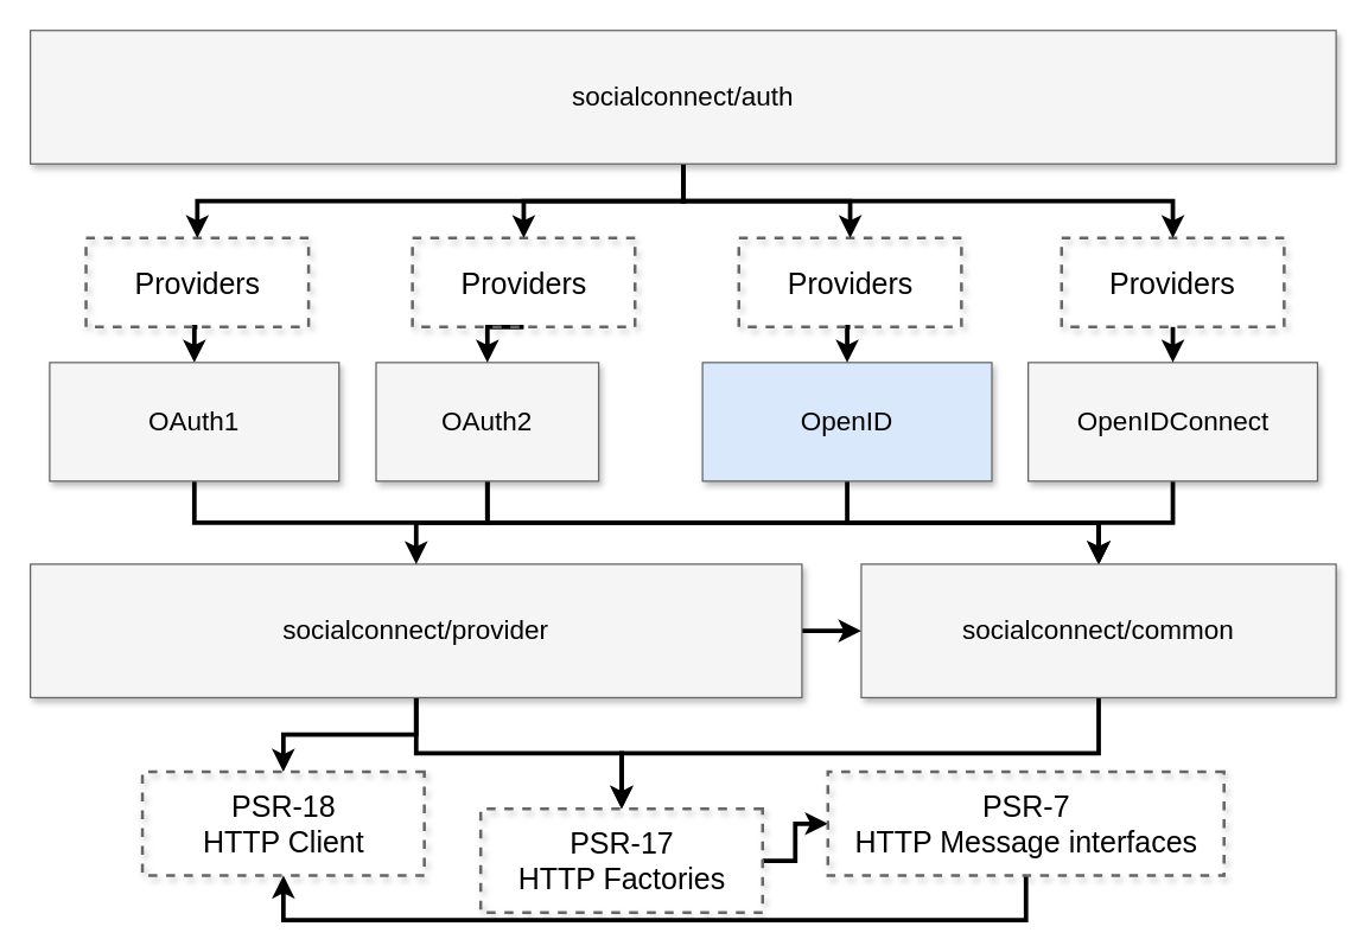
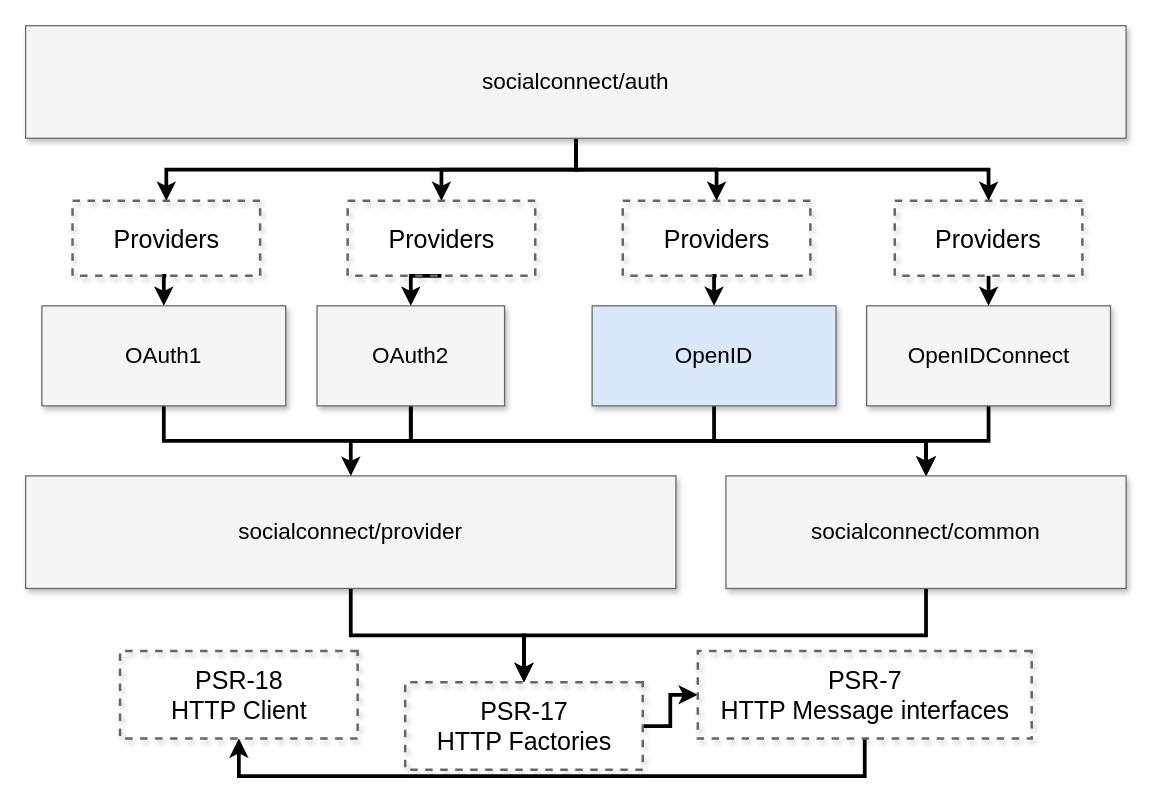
  <mxCell id="0" style=";html=1;" />
  <mxCell id="1" style=";html=1;" parent="0" />
  <mxCell id="2" style="edgeStyle=orthogonalEdgeStyle;rounded=0;orthogonalLoop=1;jettySize=auto;html=1;exitX=0.5;exitY=1;exitDx=0;exitDy=0;entryX=0.5;entryY=0;entryDx=0;entryDy=0;strokeWidth=3;" parent="1" source="3" target="9" edge="1"><mxGeometry relative="1" as="geometry" /></mxCell>
  <mxCell id="3" value="Providers&lt;br&gt;" style="whiteSpace=wrap;html=1;shadow=1;fontSize=20;fillColor=none;strokeColor=#666666;strokeWidth=2;dashed=1;flipH=1;" parent="1" vertex="1"><mxGeometry x="57.5" y="160" width="150" height="60" as="geometry" /></mxCell>
- <mxCell id="4" style="edgeStyle=orthogonalEdgeStyle;rounded=0;orthogonalLoop=1;jettySize=auto;html=1;strokeWidth=3;" parent="1" source="7" target="18" edge="1"><mxGeometry relative="1" as="geometry"><mxPoint x="565" y="425" as="targetPoint" /></mxGeometry></mxCell>
  <mxCell id="5" style="edgeStyle=orthogonalEdgeStyle;rounded=0;orthogonalLoop=1;jettySize=auto;html=1;exitX=0.5;exitY=1;exitDx=0;exitDy=0;strokeWidth=3;" edge="1" parent="1" source="7" target="32"><mxGeometry relative="1" as="geometry" /></mxCell>
- <mxCell id="6" style="edgeStyle=orthogonalEdgeStyle;rounded=0;orthogonalLoop=1;jettySize=auto;html=1;exitX=0.5;exitY=1;exitDx=0;exitDy=0;strokeWidth=3;" edge="1" parent="1" source="7" target="30"><mxGeometry relative="1" as="geometry" /></mxCell>
  <mxCell id="7" value="socialconnect/provider" style="whiteSpace=wrap;html=1;shadow=1;fontSize=18;fillColor=#f5f5f5;strokeColor=#666666;rotation=0;" parent="1" vertex="1"><mxGeometry x="20" y="380" width="520" height="90" as="geometry" /></mxCell>
  <mxCell id="8" style="edgeStyle=orthogonalEdgeStyle;rounded=0;orthogonalLoop=1;jettySize=auto;html=1;exitX=0.5;exitY=1;exitDx=0;exitDy=0;strokeWidth=3;" edge="1" parent="1" source="9" target="18"><mxGeometry relative="1" as="geometry" /></mxCell>
  <mxCell id="9" value="OAuth1" style="whiteSpace=wrap;html=1;shadow=1;fontSize=18;fillColor=#f5f5f5;strokeColor=#666666;flipH=1;" parent="1" vertex="1"><mxGeometry x="33" y="244" width="195" height="80" as="geometry" /></mxCell>
  <mxCell id="10" style="edgeStyle=orthogonalEdgeStyle;rounded=0;orthogonalLoop=1;jettySize=auto;html=1;exitX=0.5;exitY=1;exitDx=0;exitDy=0;entryX=0.5;entryY=0;entryDx=0;entryDy=0;strokeWidth=3;" parent="1" source="12" target="7" edge="1"><mxGeometry relative="1" as="geometry" /></mxCell>
  <mxCell id="11" style="edgeStyle=orthogonalEdgeStyle;rounded=0;orthogonalLoop=1;jettySize=auto;html=1;exitX=0.5;exitY=1;exitDx=0;exitDy=0;strokeWidth=3;" edge="1" parent="1" source="12" target="18"><mxGeometry relative="1" as="geometry" /></mxCell>
  <mxCell id="12" value="OAuth2" style="whiteSpace=wrap;html=1;shadow=1;fontSize=18;fillColor=#f5f5f5;strokeColor=#666666;flipH=1;" parent="1" vertex="1"><mxGeometry x="253" y="244" width="150" height="80" as="geometry" /></mxCell>
  <mxCell id="13" style="edgeStyle=orthogonalEdgeStyle;rounded=0;orthogonalLoop=1;jettySize=auto;html=1;exitX=0.5;exitY=1;exitDx=0;exitDy=0;strokeWidth=3;" parent="1" source="14" target="18" edge="1"><mxGeometry relative="1" as="geometry"><mxPoint x="735" y="380" as="targetPoint" /></mxGeometry></mxCell>
  <mxCell id="14" value="OpenID" style="whiteSpace=wrap;html=1;shadow=1;fontSize=18;fillColor=#dae8fc;strokeColor=#666666;flipH=1;" parent="1" vertex="1"><mxGeometry x="473" y="244" width="195" height="80" as="geometry" /></mxCell>
  <mxCell id="15" style="edgeStyle=orthogonalEdgeStyle;rounded=0;orthogonalLoop=1;jettySize=auto;html=1;exitX=0.5;exitY=1;exitDx=0;exitDy=0;entryX=0.5;entryY=0;entryDx=0;entryDy=0;strokeWidth=3;" parent="1" source="16" target="18" edge="1"><mxGeometry relative="1" as="geometry"><mxPoint x="735" y="380" as="targetPoint" /></mxGeometry></mxCell>
  <mxCell id="16" value="OpenIDConnect" style="whiteSpace=wrap;html=1;shadow=1;fontSize=18;fillColor=#f5f5f5;strokeColor=#666666;flipH=1;" parent="1" vertex="1"><mxGeometry x="692.5" y="244" width="195" height="80" as="geometry" /></mxCell>
  <mxCell id="17" style="edgeStyle=orthogonalEdgeStyle;rounded=0;orthogonalLoop=1;jettySize=auto;html=1;exitX=0.5;exitY=1;exitDx=0;exitDy=0;strokeWidth=3;" edge="1" parent="1" source="18" target="32"><mxGeometry relative="1" as="geometry" /></mxCell>
  <mxCell id="18" value="socialconnect/common" style="whiteSpace=wrap;html=1;shadow=1;fontSize=18;fillColor=#f5f5f5;strokeColor=#666666;rotation=0;" parent="1" vertex="1"><mxGeometry x="580" y="380" width="320" height="90" as="geometry" /></mxCell>
  <mxCell id="19" style="edgeStyle=orthogonalEdgeStyle;rounded=0;orthogonalLoop=1;jettySize=auto;html=1;exitX=0.5;exitY=1;exitDx=0;exitDy=0;entryX=0.5;entryY=0;entryDx=0;entryDy=0;strokeWidth=3;" parent="1" source="20" target="12" edge="1"><mxGeometry relative="1" as="geometry" /></mxCell>
  <mxCell id="20" value="Providers&lt;br&gt;" style="whiteSpace=wrap;html=1;shadow=1;fontSize=20;fillColor=none;strokeColor=#666666;strokeWidth=2;dashed=1;flipH=1;" parent="1" vertex="1"><mxGeometry x="277.5" y="160" width="150" height="60" as="geometry" /></mxCell>
  <mxCell id="21" style="edgeStyle=orthogonalEdgeStyle;rounded=0;orthogonalLoop=1;jettySize=auto;html=1;exitX=0.5;exitY=1;exitDx=0;exitDy=0;entryX=0.5;entryY=0;entryDx=0;entryDy=0;strokeWidth=3;" parent="1" source="22" target="14" edge="1"><mxGeometry relative="1" as="geometry" /></mxCell>
  <mxCell id="22" value="Providers&lt;br&gt;" style="whiteSpace=wrap;html=1;shadow=1;fontSize=20;fillColor=none;strokeColor=#666666;strokeWidth=2;dashed=1;flipH=1;" parent="1" vertex="1"><mxGeometry x="497.5" y="160" width="150" height="60" as="geometry" /></mxCell>
  <mxCell id="23" style="edgeStyle=orthogonalEdgeStyle;rounded=0;orthogonalLoop=1;jettySize=auto;html=1;exitX=0.5;exitY=1;exitDx=0;exitDy=0;entryX=0.5;entryY=0;entryDx=0;entryDy=0;strokeWidth=3;" parent="1" source="24" target="16" edge="1"><mxGeometry relative="1" as="geometry" /></mxCell>
  <mxCell id="24" value="Providers&lt;br&gt;" style="whiteSpace=wrap;html=1;shadow=1;fontSize=20;fillColor=none;strokeColor=#666666;strokeWidth=2;dashed=1;flipH=1;" parent="1" vertex="1"><mxGeometry x="715" y="160" width="150" height="60" as="geometry" /></mxCell>
  <mxCell id="25" style="edgeStyle=orthogonalEdgeStyle;rounded=0;orthogonalLoop=1;jettySize=auto;html=1;exitX=0.5;exitY=1;exitDx=0;exitDy=0;strokeWidth=3;entryX=0.5;entryY=0;entryDx=0;entryDy=0;" edge="1" parent="1" source="29" target="20"><mxGeometry relative="1" as="geometry"><mxPoint x="354" y="150" as="targetPoint" /></mxGeometry></mxCell>
  <mxCell id="26" style="edgeStyle=orthogonalEdgeStyle;rounded=0;orthogonalLoop=1;jettySize=auto;html=1;exitX=0.5;exitY=1;exitDx=0;exitDy=0;entryX=0.5;entryY=0;entryDx=0;entryDy=0;strokeWidth=3;" edge="1" parent="1" source="29" target="22"><mxGeometry relative="1" as="geometry" /></mxCell>
  <mxCell id="27" style="edgeStyle=orthogonalEdgeStyle;rounded=0;orthogonalLoop=1;jettySize=auto;html=1;exitX=0.5;exitY=1;exitDx=0;exitDy=0;entryX=0.5;entryY=0;entryDx=0;entryDy=0;strokeWidth=3;" edge="1" parent="1" source="29" target="24"><mxGeometry relative="1" as="geometry" /></mxCell>
  <mxCell id="28" style="edgeStyle=orthogonalEdgeStyle;rounded=0;orthogonalLoop=1;jettySize=auto;html=1;exitX=0.5;exitY=1;exitDx=0;exitDy=0;strokeWidth=3;" edge="1" parent="1" source="29" target="3"><mxGeometry relative="1" as="geometry" /></mxCell>
  <mxCell id="29" value="socialconnect/auth" style="whiteSpace=wrap;html=1;shadow=1;fontSize=18;fillColor=#f5f5f5;strokeColor=#666666;rotation=0;" vertex="1" parent="1"><mxGeometry x="20" y="20" width="880" height="90" as="geometry" /></mxCell>
  <mxCell id="30" value="PSR-18&lt;br&gt;HTTP Client&lt;br&gt;" style="whiteSpace=wrap;html=1;shadow=1;fontSize=20;fillColor=none;strokeColor=#666666;strokeWidth=2;dashed=1;flipH=1;" vertex="1" parent="1"><mxGeometry x="95.5" y="520" width="190" height="70" as="geometry" /></mxCell>
  <mxCell id="31" style="edgeStyle=orthogonalEdgeStyle;rounded=0;orthogonalLoop=1;jettySize=auto;html=1;exitX=1;exitY=0.5;exitDx=0;exitDy=0;entryX=0;entryY=0.5;entryDx=0;entryDy=0;strokeWidth=3;" edge="1" parent="1" source="32" target="34"><mxGeometry relative="1" as="geometry" /></mxCell>
  <mxCell id="32" value="PSR-17&lt;br&gt;HTTP Factories&lt;br&gt;" style="whiteSpace=wrap;html=1;shadow=1;fontSize=20;fillColor=none;strokeColor=#666666;strokeWidth=2;dashed=1;flipH=1;" vertex="1" parent="1"><mxGeometry x="323.5" y="545" width="190" height="70" as="geometry" /></mxCell>
  <mxCell id="33" style="edgeStyle=orthogonalEdgeStyle;rounded=0;orthogonalLoop=1;jettySize=auto;html=1;exitX=0.5;exitY=1;exitDx=0;exitDy=0;entryX=0.5;entryY=1;entryDx=0;entryDy=0;strokeWidth=3;" edge="1" parent="1" source="34" target="30"><mxGeometry relative="1" as="geometry"><Array as="points"><mxPoint x="691" y="620" /><mxPoint x="191" y="620" /></Array></mxGeometry></mxCell>
  <mxCell id="34" value="PSR-7&lt;br&gt;HTTP Message interfaces&lt;br&gt;" style="whiteSpace=wrap;html=1;shadow=1;fontSize=20;fillColor=none;strokeColor=#666666;strokeWidth=2;dashed=1;flipH=1;" vertex="1" parent="1"><mxGeometry x="557.5" y="520" width="267" height="70" as="geometry" /></mxCell>
